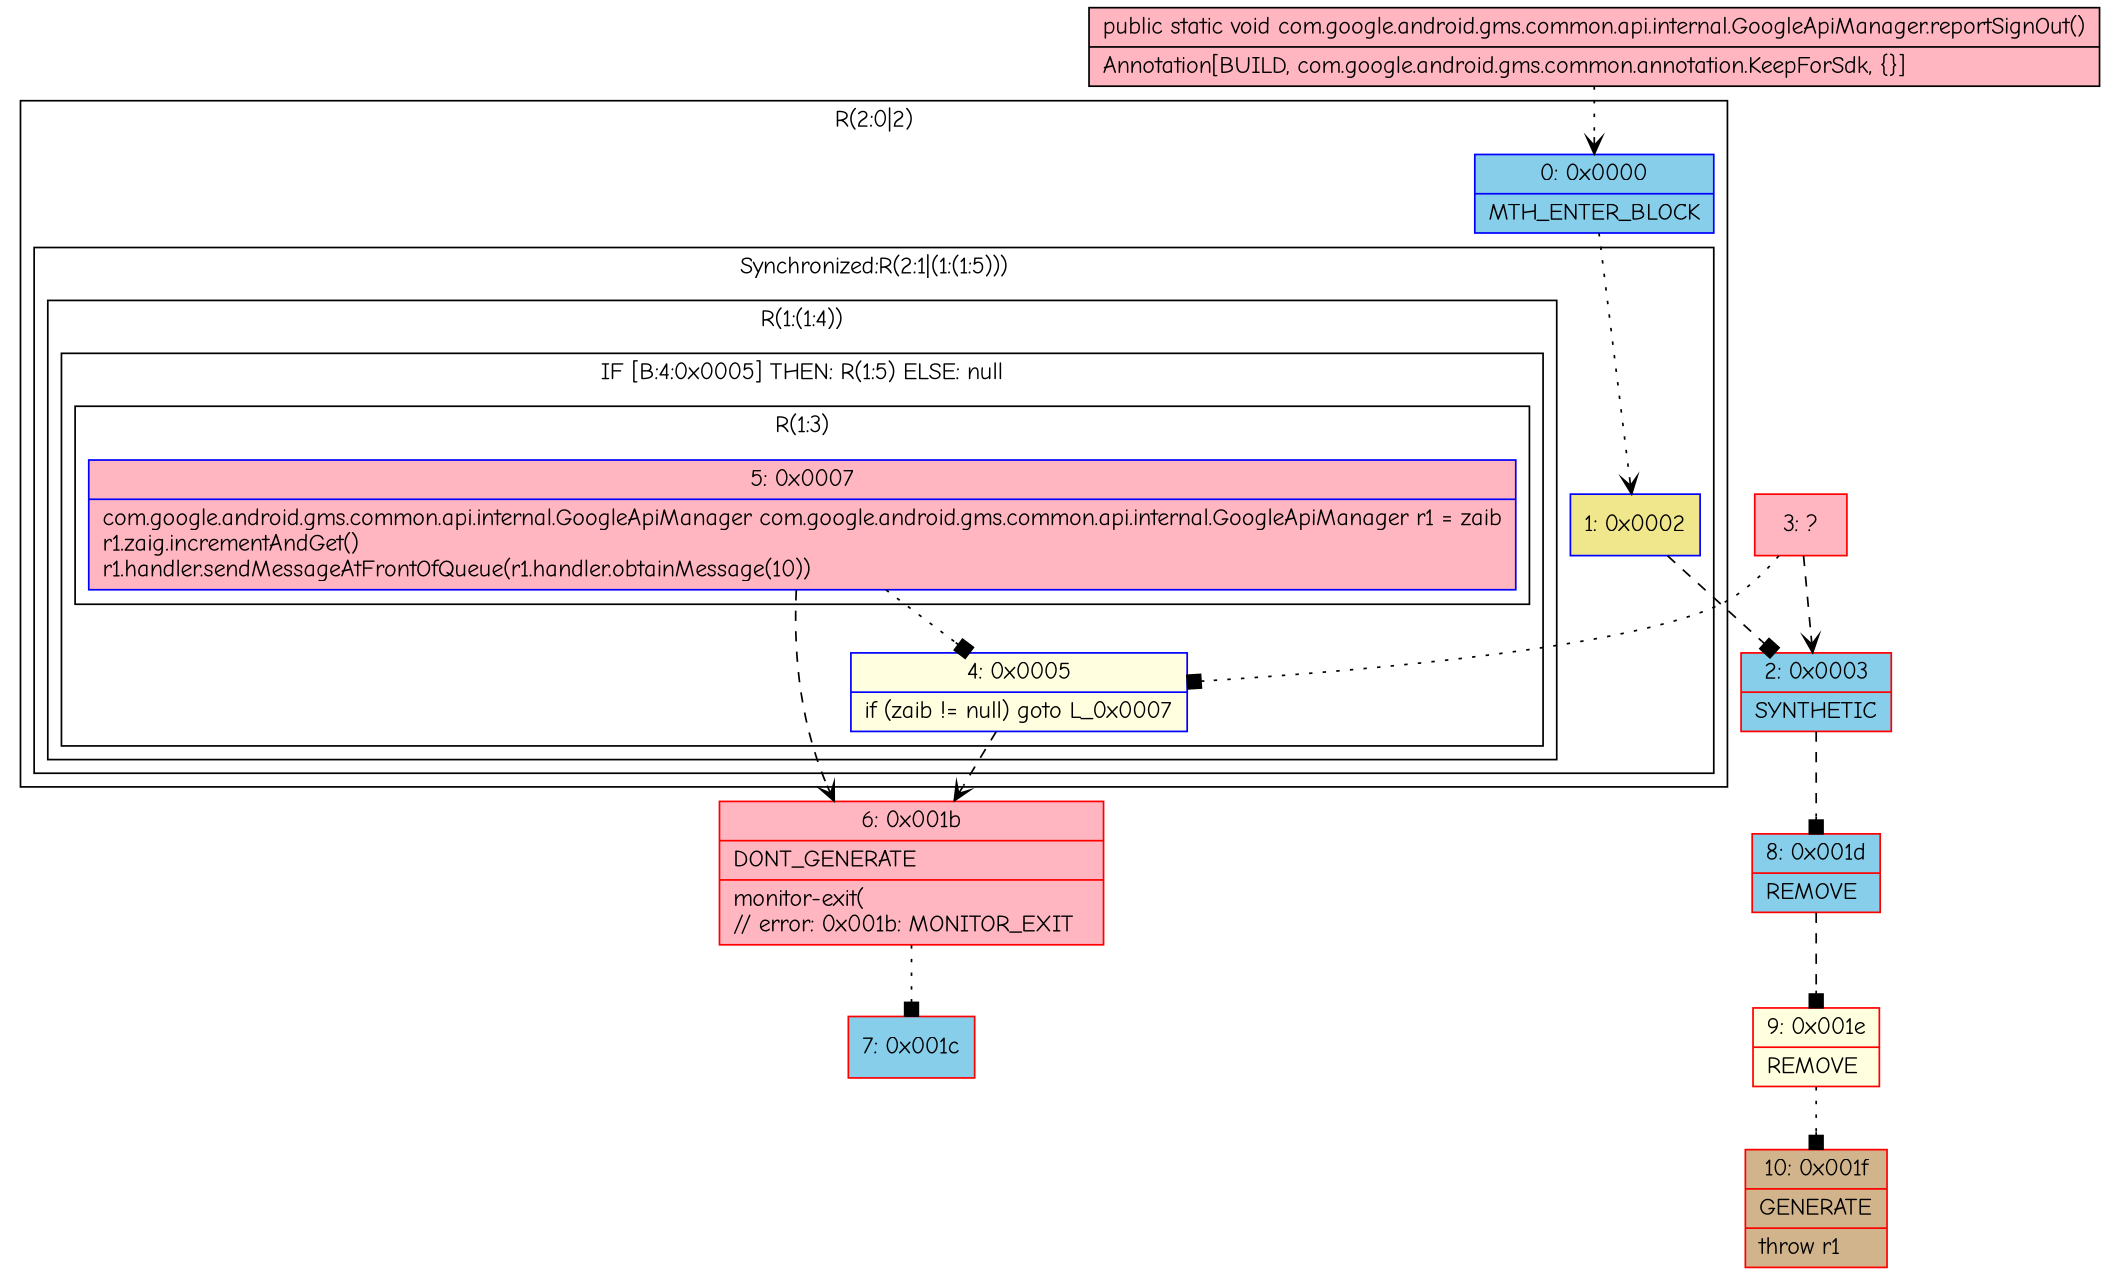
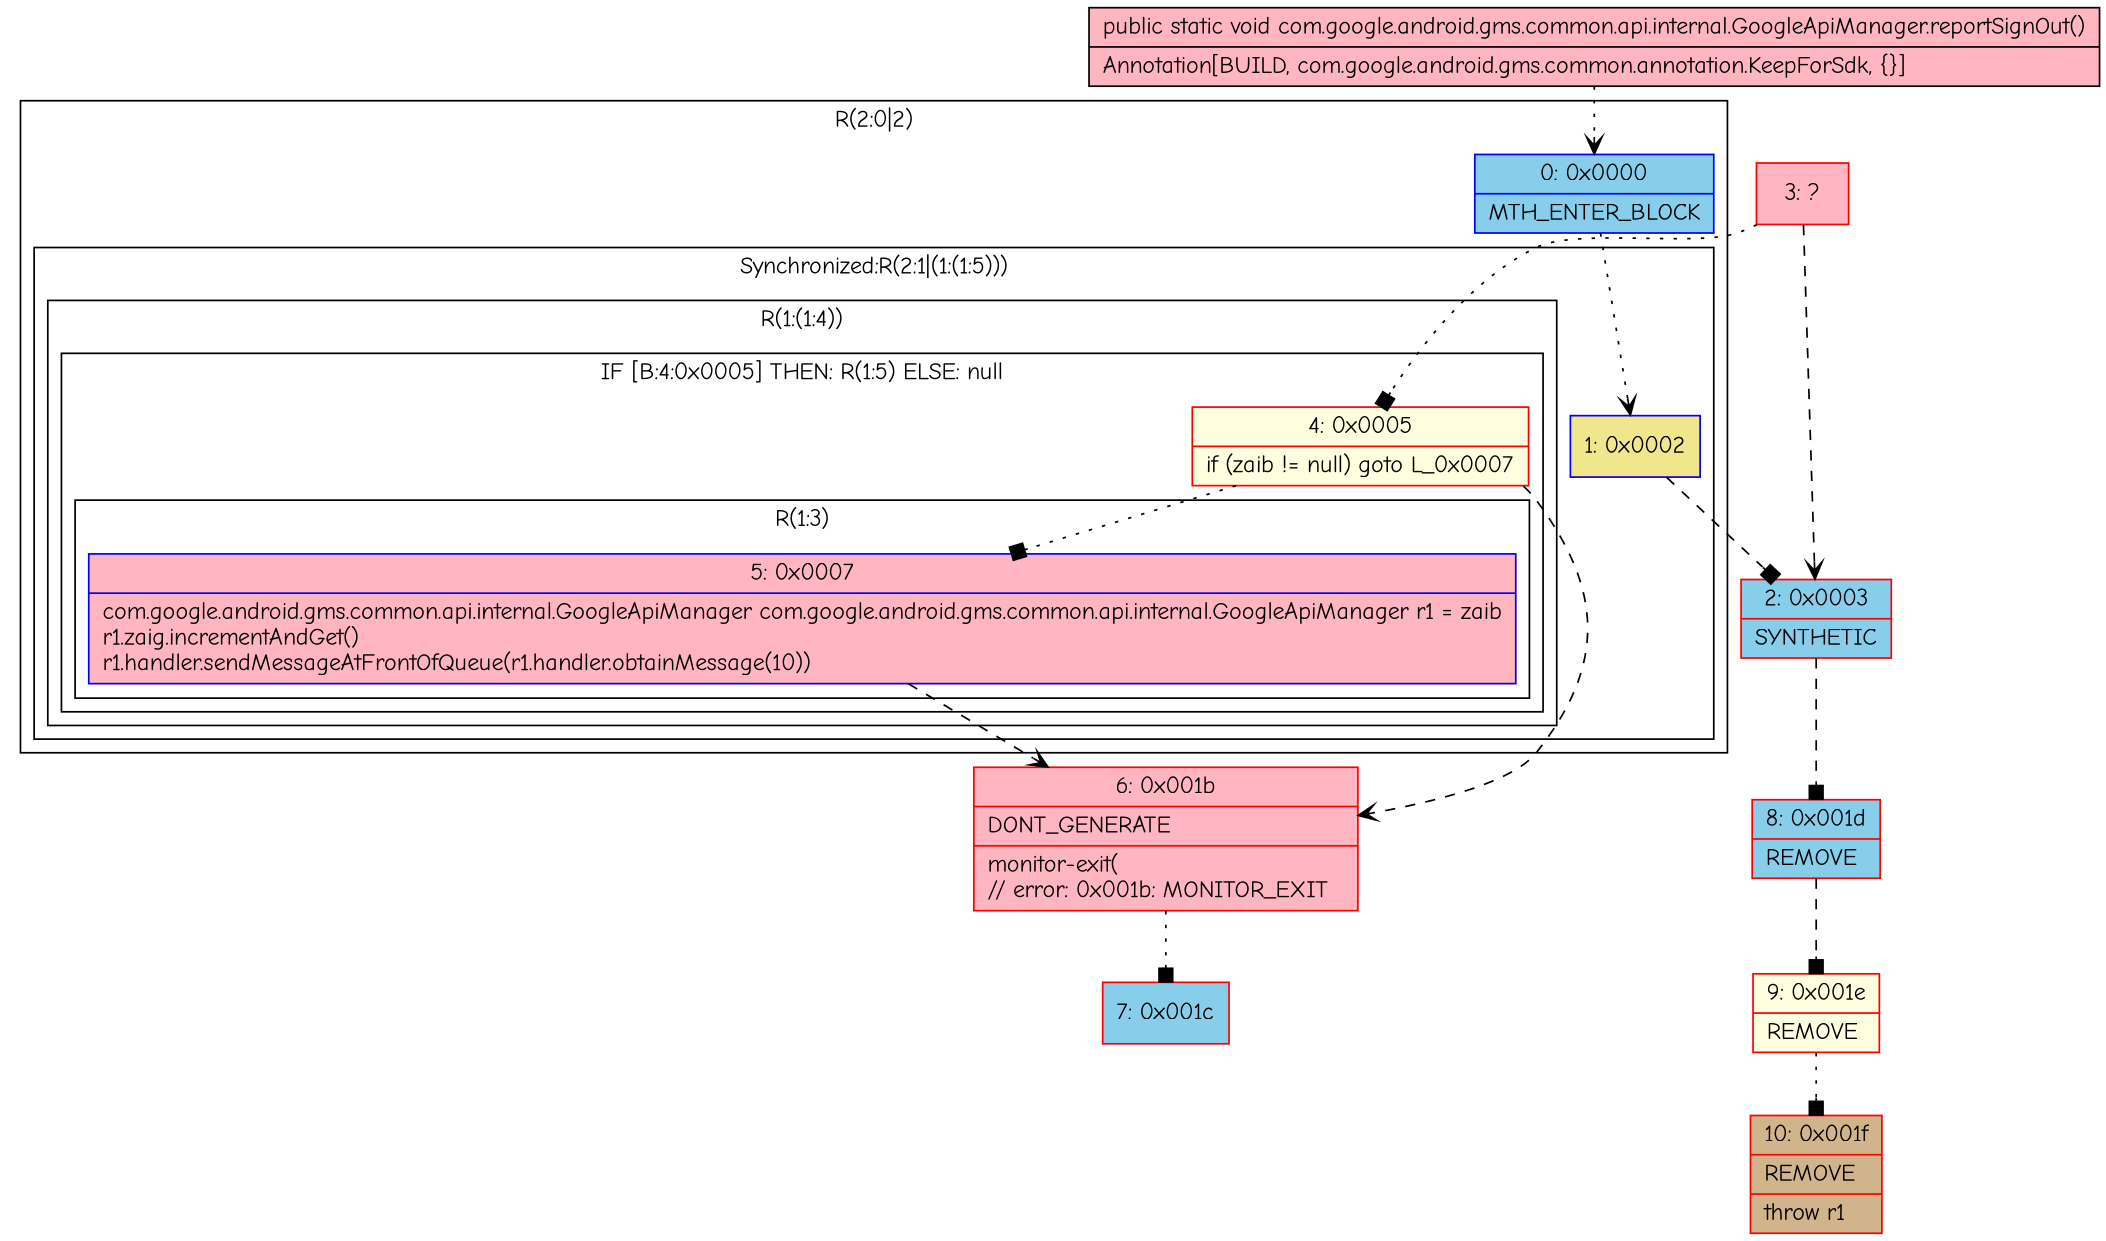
  digraph {
    fontname="Comic Neue"
    node [color=red fillcolor=lightpink fontname="Comic Neue" shape=record style=filled]
    edge [arrowhead=box fontname="Comic Neue" style=dashed]
    n1 [color=blue label="{5\:\ 0x0007|com.google.android.gms.common.api.internal.GoogleApiManager com.google.android.gms.common.api.internal.GoogleApiManager r1 = zaib\lr1.zaig.incrementAndGet()\lr1.handler.sendMessageAtFrontOfQueue(r1.handler.obtainMessage(10))\l}"]
-   n2 [color=blue fillcolor=lightyellow label="{4\:\ 0x0005|if (zaib != null) goto L_0x0007\l}"]
+   n2 [fillcolor=lightyellow label="{4\:\ 0x0005|if (zaib != null) goto L_0x0007\l}"]
    n3 [color=blue fillcolor=khaki label="{1\:\ 0x0002}"]
    n4 [color=blue fillcolor=skyblue label="{0\:\ 0x0000|MTH_ENTER_BLOCK\l}"]
    n5 [label="{6\:\ 0x001b|DONT_GENERATE\l|monitor\-exit(\l\/\/ error: 0x001b: MONITOR_EXIT  \l}"]
    n6 [fillcolor=skyblue label="{2\:\ 0x0003|SYNTHETIC\l}"]
    n7 [fillcolor=skyblue label="{8\:\ 0x001d|REMOVE\l}"]
    n8 [fillcolor=skyblue label="{7\:\ 0x001c}"]
    n9 [label="{3\:\ ?}"]
    n10 [fillcolor=lightyellow label="{9\:\ 0x001e|REMOVE\l}"]
-   n11 [fillcolor=tan label="{10\:\ 0x001f|GENERATE\l|throw r1\l}"]
+   n11 [fillcolor=tan label="{10\:\ 0x001f|REMOVE\l|throw r1\l}"]
    n12 [label="{public static void com.google.android.gms.common.api.internal.GoogleApiManager.reportSignOut()  | Annotation[BUILD, com.google.android.gms.common.annotation.KeepForSdk, \{\}]\l}" color=""]
    subgraph cluster_1 {
      label="R(2:0|2)"
      n4
      subgraph cluster_2 {
        label="Synchronized:R(2:1|(1:(1:5)))"
        n3
        subgraph cluster_3 {
          label="R(1:(1:4))"
          subgraph cluster_4 {
            label="IF [B:4:0x0005] THEN: R(1:5) ELSE: null"
            n2
            subgraph cluster_5 {
              label="R(1:3)"
              n1
            }
          }
        }
      }
    }
    n1 -> n5 [arrowhead=vee]
-   n1 -> n2 [style=dotted]
+   n2 -> n1 [style=dotted]
    n2 -> n5 [arrowhead=vee]
    n3 -> n6
    n4 -> n3 [arrowhead=vee style=dotted]
    n5 -> n8 [style=dotted]
    n6 -> n7
    n7 -> n10
    n9 -> n2 [style=dotted]
    n9 -> n6 [arrowhead=vee]
    n10 -> n11 [style=dotted]
    n12 -> n4 [arrowhead=vee style=dotted]
  }
